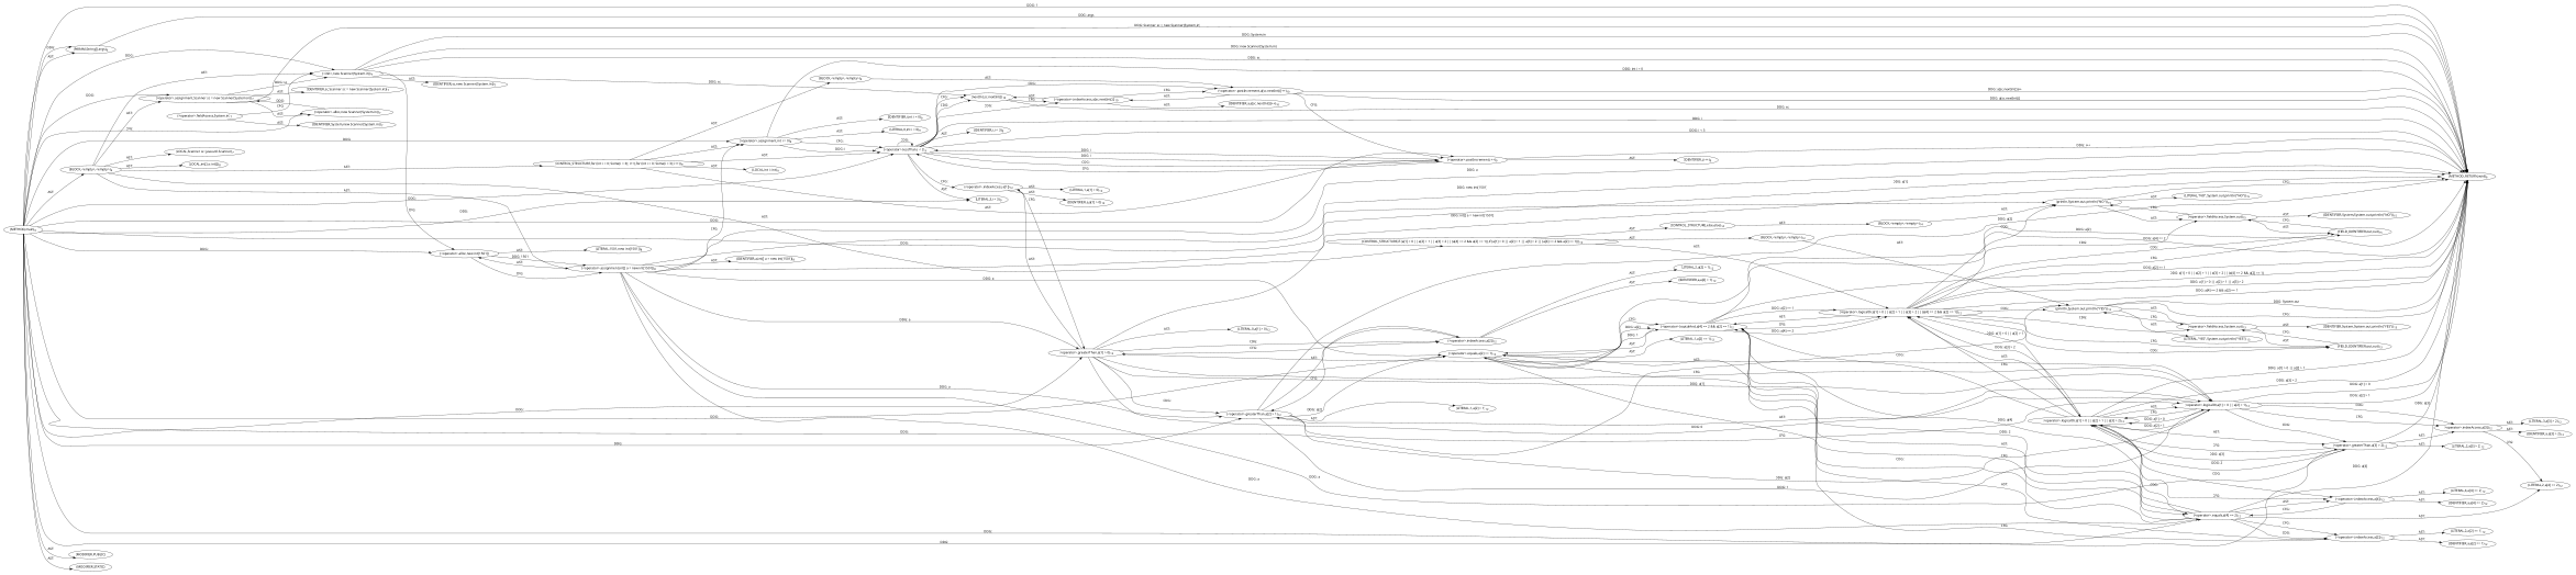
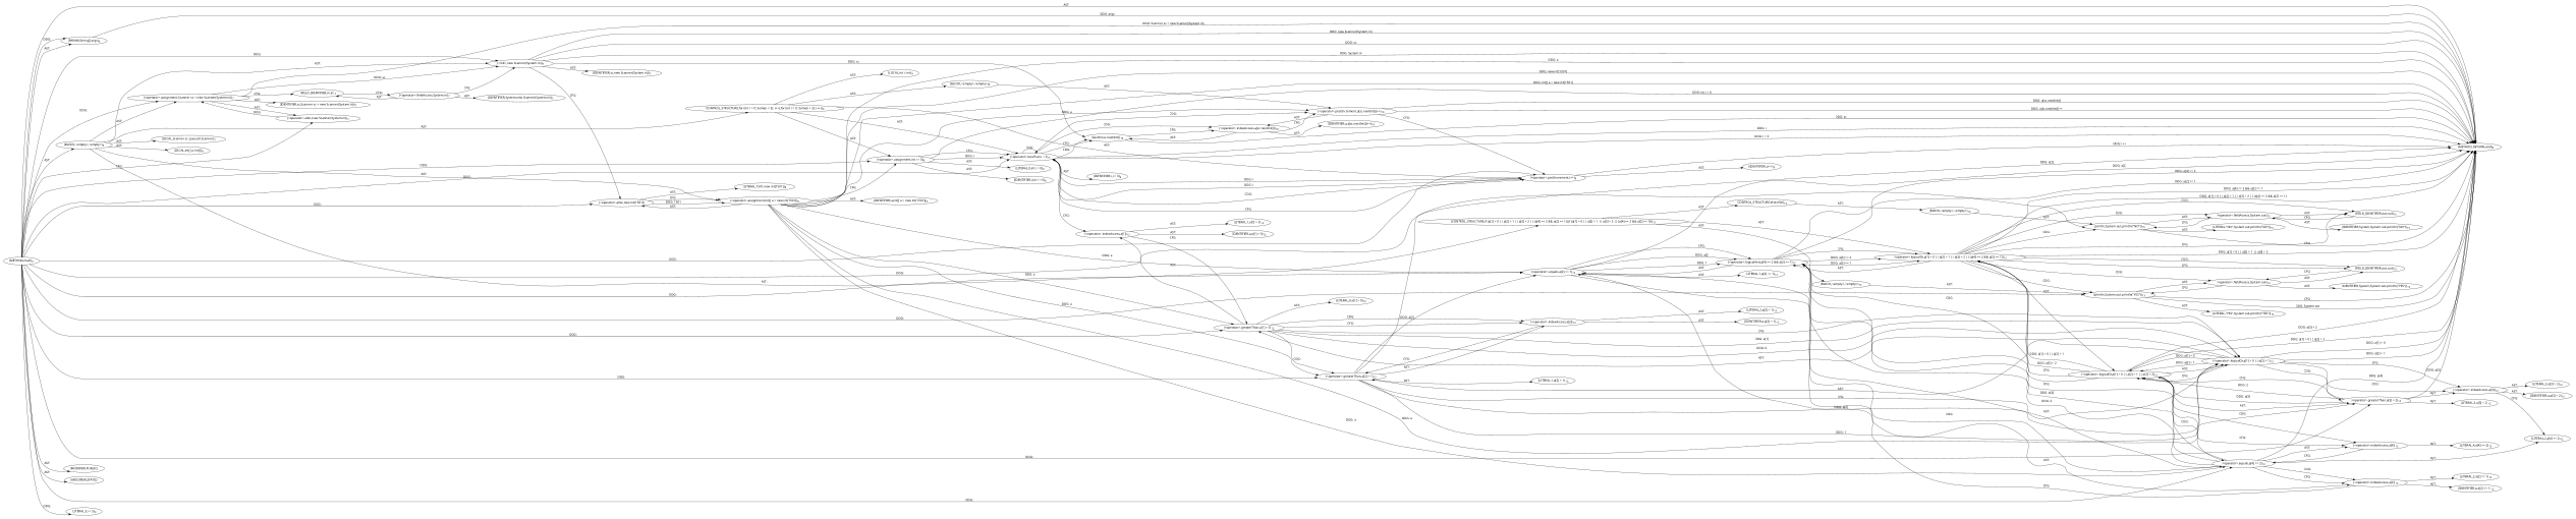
  digraph {
    fontname="Noto Sans"
    rankdir=LR
    node [fontname="Noto Sans"]
    edge [fontname="Noto Sans"]
    n1 [label=<(METHOD,main)<SUB>6</SUB>>]
    n2 [label=<(PARAM,String[] args)<SUB>6</SUB>>]
    n3 [label=<(BLOCK,&lt;empty&gt;,&lt;empty&gt;)<SUB>6</SUB>>]
    n4 [label=<(&lt;operator&gt;.assignment,Scanner sc = new Scanner(System.in))<SUB>7</SUB>>]
    n5 [label=<(&lt;operator&gt;.alloc,new Scanner(System.in))<SUB>7</SUB>>]
    n6 [label=<(&lt;init&gt;,new Scanner(System.in))<SUB>7</SUB>>]
    n7 [label=<(&lt;operator&gt;.alloc,new int[1501])>]
    n8 [label=<(&lt;operator&gt;.assignment,int i = 0)<SUB>9</SUB>>]
    n9 [label=<(&lt;operator&gt;.lessThan,i &lt; 3)<SUB>9</SUB>>]
    n10 [label=<(&lt;operator&gt;.postIncrement,i++)<SUB>9</SUB>>]
    n11 [label=<(&lt;operator&gt;.greaterThan,a[1] &gt; 0)<SUB>12</SUB>>]
    n12 [label=<(&lt;operator&gt;.greaterThan,a[2] &gt; 1)<SUB>12</SUB>>]
    n13 [label=<(&lt;operator&gt;.greaterThan,a[3] &gt; 2)<SUB>12</SUB>>]
    n14 [label=<(&lt;operator&gt;.equals,a[4] == 2)<SUB>12</SUB>>]
    n15 [label=<(&lt;operator&gt;.equals,a[2] == 1)<SUB>12</SUB>>]
    n16 [label=<(println,System.out.println(&quot;YES&quot;))<SUB>13</SUB>>]
    n17 [label=<(println,System.out.println(&quot;NO&quot;))<SUB>15</SUB>>]
    n18 [label=<(MODIFIER,PUBLIC)>]
    n19 [label=<(MODIFIER,STATIC)>]
    n20 [label=<(METHOD_RETURN,void)<SUB>6</SUB>>]
    n21 [label=<(LITERAL,3,i &lt; 3)<SUB>9</SUB>>]
    n22 [label=<(LOCAL,Scanner sc: java.util.Scanner)<SUB>7</SUB>>]
    n23 [label=<(LOCAL,int[] a: int[])<SUB>8</SUB>>]
    n24 [label=<(&lt;operator&gt;.assignment,int[] a = new int[1501])<SUB>8</SUB>>]
    n25 [label=<(CONTROL_STRUCTURE,for (int i = 0; Some(i &lt; 3); i++),for (int i = 0; Some(i &lt; 3); i++))<SUB>9</SUB>>]
    n26 [label=<(CONTROL_STRUCTURE,if (a[1] &gt; 0 || a[2] &gt; 1 || a[3] &gt; 2 || (a[4] == 2 &amp;&amp; a[2] == 1)),if (a[1] &gt; 0 || a[2] &gt; 1 || a[3] &gt; 2 || (a[4] == 2 &amp;&amp; a[2] == 1)))<SUB>12</SUB>>]
    n27 [label=<(IDENTIFIER,sc,Scanner sc = new Scanner(System.in))<SUB>7</SUB>>]
+   n28 [label=<(FIELD_IDENTIFIER,in,in)<SUB>7</SUB>>]
    n29 [label=<(nextInt,sc.nextInt())<SUB>10</SUB>>]
    n30 [label=<(IDENTIFIER,sc,new Scanner(System.in))<SUB>7</SUB>>]
    n31 [label=<(LITERAL,1501,new int[1501])<SUB>8</SUB>>]
    n32 [label=<(IDENTIFIER,i,int i = 0)<SUB>9</SUB>>]
    n33 [label=<(LITERAL,0,int i = 0)<SUB>9</SUB>>]
    n34 [label=<(&lt;operator&gt;.postIncrement,a[sc.nextInt()]++)<SUB>10</SUB>>]
    n35 [label=<(IDENTIFIER,i,i &lt; 3)<SUB>9</SUB>>]
    n36 [label=<(&lt;operator&gt;.indexAccess,a[sc.nextInt()])<SUB>10</SUB>>]
    n37 [label=<(&lt;operator&gt;.indexAccess,a[1])<SUB>12</SUB>>]
    n38 [label=<(IDENTIFIER,i,i++)<SUB>9</SUB>>]
    n39 [label=<(&lt;operator&gt;.logicalOr,a[1] &gt; 0 || a[2] &gt; 1)<SUB>12</SUB>>]
    n40 [label=<(LITERAL,0,a[1] &gt; 0)<SUB>12</SUB>>]
    n41 [label=<(&lt;operator&gt;.indexAccess,a[2])<SUB>12</SUB>>]
    n42 [label=<(LITERAL,1,a[2] &gt; 1)<SUB>12</SUB>>]
    n43 [label=<(&lt;operator&gt;.logicalOr,a[1] &gt; 0 || a[2] &gt; 1 || a[3] &gt; 2)<SUB>12</SUB>>]
    n44 [label=<(&lt;operator&gt;.indexAccess,a[3])<SUB>12</SUB>>]
    n45 [label=<(LITERAL,2,a[3] &gt; 2)<SUB>12</SUB>>]
    n46 [label=<(&lt;operator&gt;.logicalAnd,a[4] == 2 &amp;&amp; a[2] == 1)<SUB>12</SUB>>]
    n47 [label=<(&lt;operator&gt;.indexAccess,a[4])<SUB>12</SUB>>]
    n48 [label=<(LITERAL,2,a[4] == 2)<SUB>12</SUB>>]
    n49 [label=<(&lt;operator&gt;.indexAccess,a[2])<SUB>12</SUB>>]
    n50 [label=<(LITERAL,1,a[2] == 1)<SUB>12</SUB>>]
    n51 [label=<(&lt;operator&gt;.fieldAccess,System.out)<SUB>13</SUB>>]
    n52 [label=<(LITERAL,&quot;YES&quot;,System.out.println(&quot;YES&quot;))<SUB>13</SUB>>]
    n53 [label=<(&lt;operator&gt;.fieldAccess,System.out)<SUB>15</SUB>>]
    n54 [label=<(LITERAL,&quot;NO&quot;,System.out.println(&quot;NO&quot;))<SUB>15</SUB>>]
    n55 [label=<(IDENTIFIER,a,int[] a = new int[1501])<SUB>8</SUB>>]
    n56 [label=<(LOCAL,int i: int)<SUB>9</SUB>>]
    n57 [label=<(BLOCK,&lt;empty&gt;,&lt;empty&gt;)<SUB>9</SUB>>]
    n58 [label=<(&lt;operator&gt;.logicalOr,a[1] &gt; 0 || a[2] &gt; 1 || a[3] &gt; 2 || (a[4] == 2 &amp;&amp; a[2] == 1))<SUB>12</SUB>>]
    n59 [label=<(BLOCK,&lt;empty&gt;,&lt;empty&gt;)<SUB>12</SUB>>]
    n60 [label=<(CONTROL_STRUCTURE,else,else)<SUB>14</SUB>>]
    n61 [label=<(&lt;operator&gt;.fieldAccess,System.in)<SUB>7</SUB>>]
    n62 [label=<(IDENTIFIER,System,new Scanner(System.in))<SUB>7</SUB>>]
    n63 [label=<(IDENTIFIER,a,a[sc.nextInt()]++)<SUB>10</SUB>>]
    n64 [label=<(IDENTIFIER,a,a[1] &gt; 0)<SUB>12</SUB>>]
    n65 [label=<(LITERAL,1,a[1] &gt; 0)<SUB>12</SUB>>]
    n66 [label=<(FIELD_IDENTIFIER,out,out)<SUB>13</SUB>>]
    n67 [label=<(FIELD_IDENTIFIER,out,out)<SUB>15</SUB>>]
    n68 [label=<(BLOCK,&lt;empty&gt;,&lt;empty&gt;)<SUB>14</SUB>>]
    n69 [label=<(IDENTIFIER,System,System.out.println(&quot;YES&quot;))<SUB>13</SUB>>]
    n70 [label=<(IDENTIFIER,System,System.out.println(&quot;NO&quot;))<SUB>15</SUB>>]
-   n71 [label=<(IDENTIFIER,a,a[4] == 2)<SUB>12</SUB>>]
    n72 [label=<(LITERAL,4,a[4] == 2)<SUB>12</SUB>>]
    n73 [label=<(IDENTIFIER,a,a[3] &gt; 2)<SUB>12</SUB>>]
    n74 [label=<(LITERAL,3,a[3] &gt; 2)<SUB>12</SUB>>]
    n75 [label=<(IDENTIFIER,a,a[2] &gt; 1)<SUB>12</SUB>>]
    n76 [label=<(LITERAL,2,a[2] &gt; 1)<SUB>12</SUB>>]
    n77 [label=<(IDENTIFIER,a,a[2] == 1)<SUB>12</SUB>>]
    n78 [label=<(LITERAL,2,a[2] == 1)<SUB>12</SUB>>]
    n1 -> n2 [label="AST: "]
    n1 -> n2 [label="DDG: "]
    n1 -> n3 [label="AST: "]
    n1 -> n4 [label="DDG: "]
    n1 -> n5 [label="CFG: "]
    n1 -> n6 [label="DDG: "]
    n1 -> n7 [label="DDG: "]
    n1 -> n8 [label="DDG: "]
    n1 -> n9 [label="DDG: "]
    n1 -> n10 [label="DDG: "]
    n1 -> n11 [label="DDG: "]
    n1 -> n12 [label="DDG: "]
    n1 -> n13 [label="DDG: "]
    n1 -> n14 [label="DDG: "]
    n1 -> n15 [label="DDG: "]
    n1 -> n16 [label="DDG: "]
    n1 -> n17 [label="DDG: "]
    n1 -> n18 [label="AST: "]
    n1 -> n19 [label="AST: "]
-   n1 -> n20 [label="DDG: 1"]
+   n1 -> n20 [label="AST: "]
    n1 -> n21 [label="DDG: "]
    n2 -> n20 [label="DDG: args"]
    n3 -> n4 [label="AST: "]
    n3 -> n6 [label="AST: "]
    n3 -> n22 [label="AST: "]
    n3 -> n23 [label="AST: "]
    n3 -> n24 [label="AST: "]
    n3 -> n25 [label="AST: "]
    n3 -> n26 [label="AST: "]
    n4 -> n5 [label="AST: "]
    n4 -> n6 [label="DDG: sc"]
    n4 -> n20 [label="DDG: Scanner sc = new Scanner(System.in)"]
    n4 -> n27 [label="AST: "]
+   n4 -> n28 [label="CFG: "]
    n5 -> n4 [label="DDG: "]
    n6 -> n7 [label="CFG: "]
    n6 -> n20 [label="DDG: sc"]
    n6 -> n20 [label="DDG: System.in"]
    n6 -> n20 [label="DDG: new Scanner(System.in)"]
    n6 -> n29 [label="DDG: sc"]
    n6 -> n30 [label="AST: "]
    n7 -> n24 [label="CFG: "]
    n7 -> n24 [label="DDG: 1501"]
    n7 -> n31 [label="AST: "]
    n8 -> n9 [label="CFG: "]
    n8 -> n9 [label="DDG: i"]
    n8 -> n20 [label="DDG: int i = 0"]
    n8 -> n32 [label="AST: "]
    n8 -> n33 [label="AST: "]
    n9 -> n9 [label="CDG: "]
    n9 -> n10 [label="DDG: i"]
    n9 -> n10 [label="CDG: "]
    n9 -> n20 [label="DDG: i"]
    n9 -> n20 [label="DDG: i &lt; 3"]
-   n9 -> n21 [label="AST: "]
    n9 -> n29 [label="CFG: "]
    n9 -> n29 [label="CDG: "]
    n9 -> n34 [label="CDG: "]
    n9 -> n35 [label="AST: "]
    n9 -> n36 [label="CDG: "]
    n9 -> n37 [label="CFG: "]
    n10 -> n9 [label="CFG: "]
    n10 -> n9 [label="DDG: i"]
    n10 -> n20 [label="DDG: i++"]
    n10 -> n38 [label="AST: "]
    n11 -> n12 [label="CDG: "]
-   n11 -> n20 [label="DDG: a[1]"]
    n11 -> n37 [label="AST: "]
    n11 -> n39 [label="CFG: "]
    n11 -> n39 [label="DDG: a[1]"]
    n11 -> n39 [label="DDG: 0"]
    n11 -> n40 [label="AST: "]
    n11 -> n41 [label="CFG: "]
    n11 -> n41 [label="CDG: "]
    n12 -> n15 [label="DDG: a[2]"]
    n12 -> n20 [label="DDG: a[2]"]
    n12 -> n39 [label="CFG: "]
    n12 -> n39 [label="DDG: a[2]"]
    n12 -> n39 [label="DDG: 1"]
    n12 -> n41 [label="AST: "]
    n12 -> n42 [label="AST: "]
    n13 -> n20 [label="DDG: a[3]"]
    n13 -> n43 [label="CFG: "]
    n13 -> n43 [label="DDG: a[3]"]
    n13 -> n43 [label="DDG: 2"]
    n13 -> n44 [label="AST: "]
    n13 -> n45 [label="AST: "]
    n14 -> n15 [label="CDG: "]
    n14 -> n20 [label="DDG: a[4]"]
    n14 -> n46 [label="CFG: "]
    n14 -> n46 [label="DDG: a[4]"]
    n14 -> n46 [label="DDG: 2"]
    n14 -> n47 [label="AST: "]
    n14 -> n48 [label="AST: "]
    n14 -> n49 [label="CFG: "]
    n14 -> n49 [label="CDG: "]
    n15 -> n20 [label="DDG: a[2]"]
    n15 -> n46 [label="CFG: "]
    n15 -> n46 [label="DDG: a[2]"]
    n15 -> n46 [label="DDG: 1"]
    n15 -> n49 [label="AST: "]
    n15 -> n50 [label="AST: "]
    n16 -> n20 [label="CFG: "]
    n16 -> n20 [label="DDG: System.out"]
    n16 -> n51 [label="AST: "]
    n16 -> n52 [label="AST: "]
    n17 -> n20 [label="CFG: "]
    n17 -> n53 [label="AST: "]
    n17 -> n54 [label="AST: "]
    n24 -> n7 [label="AST: "]
    n24 -> n8 [label="CFG: "]
    n24 -> n11 [label="DDG: a"]
    n24 -> n12 [label="DDG: a"]
    n24 -> n13 [label="DDG: a"]
    n24 -> n14 [label="DDG: a"]
    n24 -> n15 [label="DDG: a"]
    n24 -> n20 [label="DDG: a"]
    n24 -> n20 [label="DDG: new int[1501]"]
    n24 -> n20 [label="DDG: int[] a = new int[1501]"]
+   n24 -> n34 [label="DDG: a"]
    n24 -> n55 [label="AST: "]
    n25 -> n8 [label="AST: "]
    n25 -> n9 [label="AST: "]
    n25 -> n10 [label="AST: "]
    n25 -> n56 [label="AST: "]
    n25 -> n57 [label="AST: "]
    n26 -> n58 [label="AST: "]
    n26 -> n59 [label="AST: "]
    n26 -> n60 [label="AST: "]
+   n28 -> n61 [label="CFG: "]
    n29 -> n20 [label="DDG: sc"]
    n29 -> n36 [label="CFG: "]
    n34 -> n10 [label="CFG: "]
    n34 -> n20 [label="DDG: a[sc.nextInt()]"]
    n34 -> n20 [label="DDG: a[sc.nextInt()]++"]
    n34 -> n36 [label="AST: "]
    n36 -> n29 [label="AST: "]
    n36 -> n34 [label="CFG: "]
    n36 -> n63 [label="AST: "]
    n37 -> n11 [label="CFG: "]
    n37 -> n64 [label="AST: "]
    n37 -> n65 [label="AST: "]
    n39 -> n11 [label="AST: "]
    n39 -> n12 [label="AST: "]
    n39 -> n13 [label="CDG: "]
    n39 -> n20 [label="DDG: a[1] &gt; 0"]
    n39 -> n20 [label="DDG: a[2] &gt; 1"]
    n39 -> n43 [label="CFG: "]
    n39 -> n43 [label="DDG: a[1] &gt; 0"]
    n39 -> n43 [label="DDG: a[2] &gt; 1"]
    n39 -> n44 [label="CFG: "]
    n39 -> n44 [label="CDG: "]
    n41 -> n12 [label="CFG: "]
    n41 -> n75 [label="AST: "]
    n41 -> n76 [label="AST: "]
    n43 -> n13 [label="AST: "]
    n43 -> n14 [label="CDG: "]
    n43 -> n20 [label="DDG: a[1] &gt; 0 || a[2] &gt; 1"]
    n43 -> n20 [label="DDG: a[3] &gt; 2"]
    n43 -> n39 [label="AST: "]
    n43 -> n46 [label="CDG: "]
    n43 -> n47 [label="CFG: "]
    n43 -> n47 [label="CDG: "]
    n43 -> n58 [label="CFG: "]
    n43 -> n58 [label="DDG: a[1] &gt; 0 || a[2] &gt; 1"]
    n43 -> n58 [label="DDG: a[3] &gt; 2"]
    n44 -> n48 [label="CFG: "]
    n44 -> n73 [label="AST: "]
    n44 -> n74 [label="AST: "]
    n46 -> n14 [label="AST: "]
    n46 -> n15 [label="AST: "]
    n46 -> n20 [label="DDG: a[4] == 2"]
    n46 -> n20 [label="DDG: a[2] == 1"]
    n46 -> n58 [label="CFG: "]
    n46 -> n58 [label="DDG: a[4] == 2"]
    n46 -> n58 [label="DDG: a[2] == 1"]
    n47 -> n14 [label="CFG: "]
-   n47 -> n71 [label="AST: "]
    n47 -> n72 [label="AST: "]
    n49 -> n15 [label="CFG: "]
    n49 -> n77 [label="AST: "]
    n49 -> n78 [label="AST: "]
    n51 -> n16 [label="CFG: "]
    n51 -> n66 [label="AST: "]
    n51 -> n69 [label="AST: "]
    n53 -> n17 [label="CFG: "]
    n53 -> n67 [label="AST: "]
    n53 -> n70 [label="AST: "]
    n57 -> n34 [label="AST: "]
    n58 -> n16 [label="CDG: "]
    n58 -> n17 [label="CDG: "]
    n58 -> n20 [label="DDG: a[1] &gt; 0 || a[2] &gt; 1 || a[3] &gt; 2"]
    n58 -> n20 [label="DDG: a[4] == 2 &amp;&amp; a[2] == 1"]
    n58 -> n20 [label="DDG: a[1] &gt; 0 || a[2] &gt; 1 || a[3] &gt; 2 || (a[4] == 2 &amp;&amp; a[2] == 1)"]
    n58 -> n43 [label="AST: "]
    n58 -> n46 [label="AST: "]
    n58 -> n51 [label="CDG: "]
    n58 -> n53 [label="CDG: "]
    n58 -> n66 [label="CFG: "]
    n58 -> n66 [label="CDG: "]
    n58 -> n67 [label="CFG: "]
    n58 -> n67 [label="CDG: "]
    n59 -> n16 [label="AST: "]
    n60 -> n68 [label="AST: "]
    n61 -> n6 [label="CFG: "]
+   n61 -> n28 [label="AST: "]
    n61 -> n62 [label="AST: "]
    n66 -> n51 [label="CFG: "]
    n67 -> n53 [label="CFG: "]
    n68 -> n17 [label="AST: "]
  }
